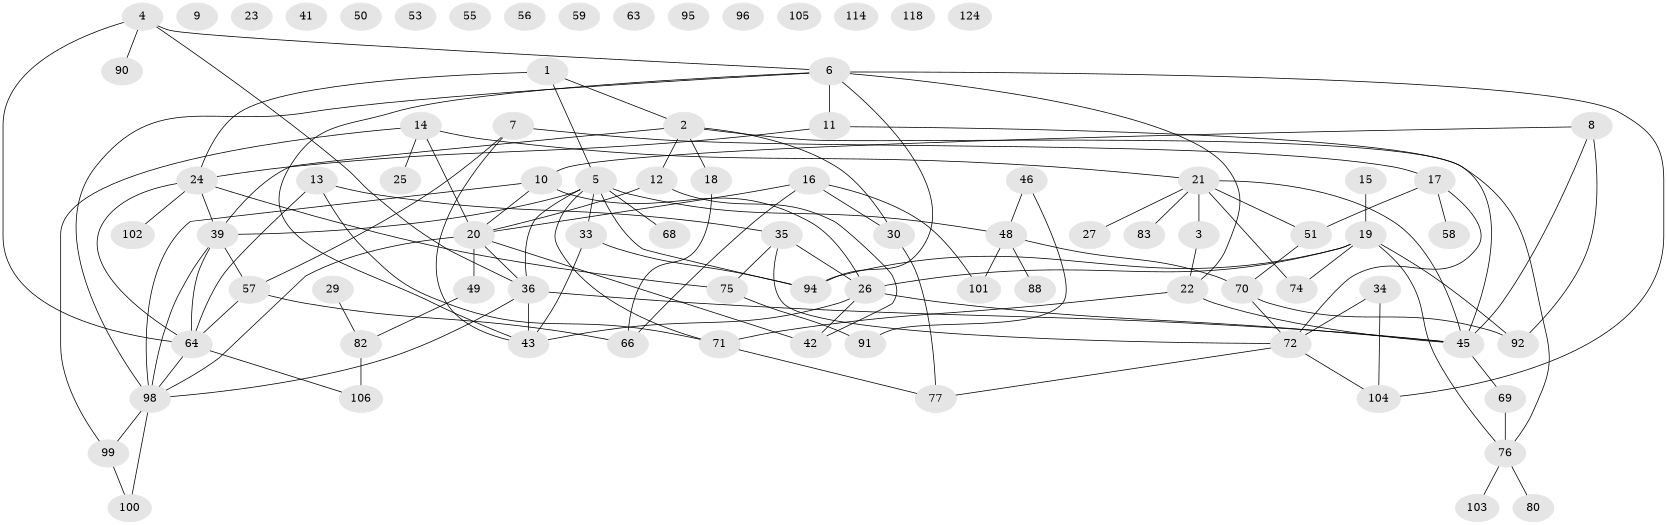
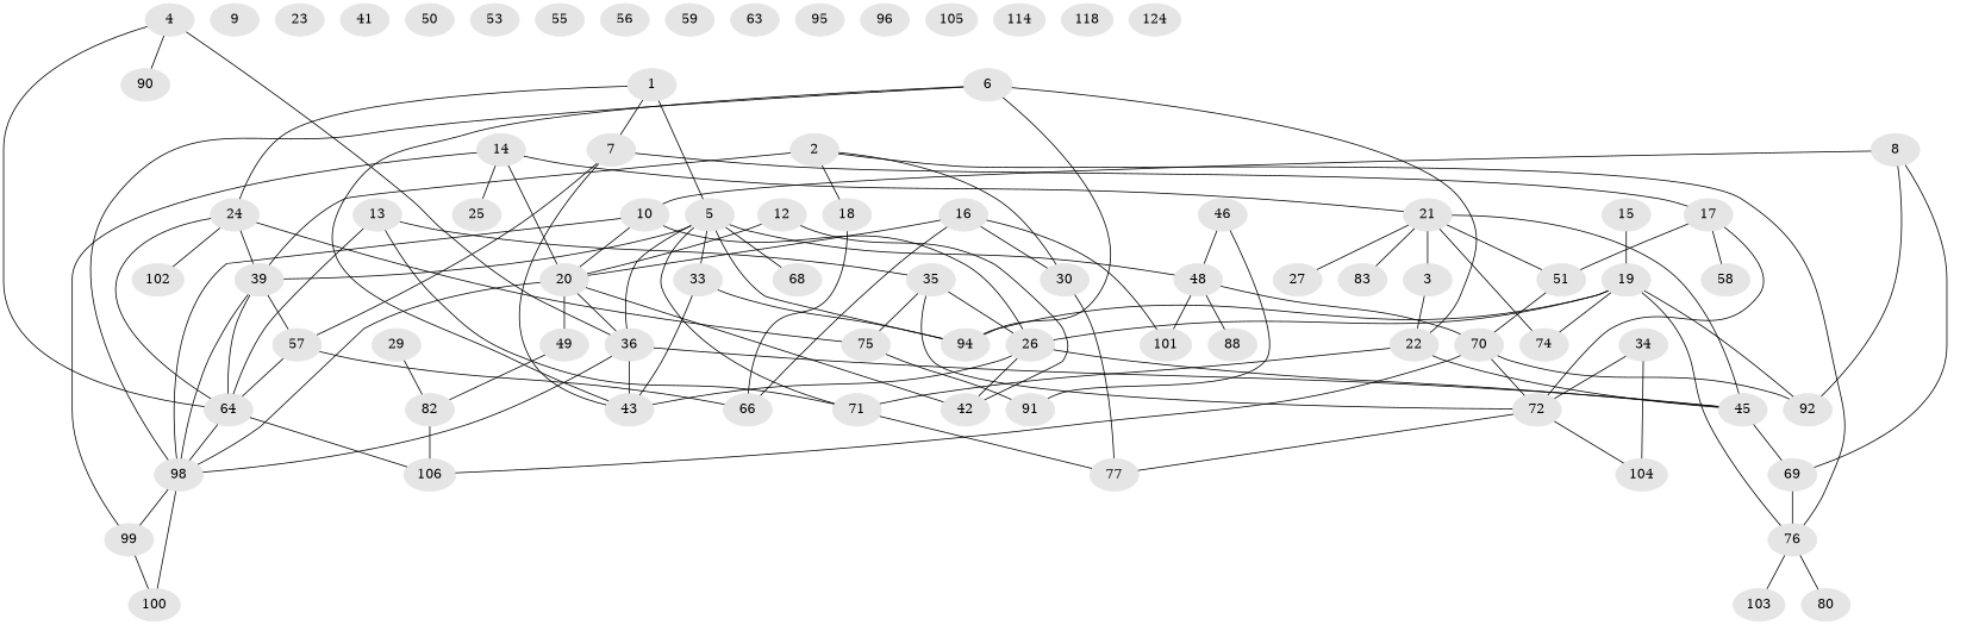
  graph {
    fontname="DejaVu Serif"
    node [color=gray90 fontname="DejaVu Serif" style=filled]
    edge [fontname="DejaVu Serif"]
    1 [super="+125"]
    5 [super="+47"]
    7 [super="+32"]
    24 [super="+115"]
    39 [super="+109"]
    36 [super="+37"]
    33
    48
    68 [super="+111"]
    71
    94 [super="+108"]
    43 [super="+110"]
    17 [super="+117"]
    57 [super="+93"]
    64 [super="+84"]
    75 [super="+85"]
    102
    2 [super="+52"]
    12
    18
    30 [super="+60"]
    76 [super="+78"]
    20 [super="+81"]
    42 [super="+116"]
    66 [super="+97"]
    77
    98 [super="+122"]
    80
    103
    22 [super="+61"]
    45 [super="+86"]
    3
    6 [super="+28"]
-   11 [super="+40"]
    104 [super="+121"]
    4
    90
    106
    101 [super="+120"]
    70 [super="+87"]
    88
    99 [super="+112"]
    100
    51
    58
    72 [super="+123"]
    8 [super="+54"]
    10 [super="+38"]
    92
    26 [super="+67"]
    69
    9
    49
    13 [super="+62"]
    35
    14 [super="+73"]
    21 [super="+44"]
    25
    74
    27
    83
    15 [super="+119"]
    19 [super="+31"]
    16 [super="+107"]
    82 [super="+89"]
    23
    91
    29
    34 [super="+113"]
    41
    46 [super="+79"]
    50 [super="+65"]
    53
    55
    56
    59
    63
    95
    96
    105
    114
    118
    124
    1 -- 5
-   1 -- 2
+   1 -- 7
    1 -- 24
    5 -- 39 [weight=2]
    5 -- 36
    5 -- 33
    5 -- 48
    5 -- 68
    5 -- 71
    5 -- 94
    7 -- 43
    7 -- 17
    7 -- 57
    24 -- 39
    24 -- 64
    24 -- 75
    24 -- 102
    39 -- 57
    39 -- 64
    39 -- 98
    36 -- 43
    36 -- 98
    36 -- 45
    33 -- 94
    33 -- 43
    48 -- 101
    48 -- 70
    48 -- 88
    71 -- 77
    17 -- 51
    17 -- 58
    17 -- 72
    57 -- 64
    57 -- 66
    64 -- 98
    64 -- 106
    75 -- 91
    2 -- 39
-   2 -- 12
    2 -- 18
    2 -- 30
    2 -- 76
    12 -- 20
    12 -- 42
    18 -- 66
    30 -- 77
    76 -- 80
    76 -- 103
    20 -- 36
    20 -- 42
    20 -- 98
    20 -- 49
    98 -- 99
    98 -- 100
    22 -- 71
    22 -- 45
    45 -- 69
    3 -- 22
    6 -- 94
    6 -- 43
    6 -- 98
    6 -- 22
-   6 -- 11
-   6 -- 104
-   11 -- 24
-   11 -- 45
    4 -- 36
    4 -- 64
-   4 -- 6
    4 -- 90
+   70 -- 106
    70 -- 72
    70 -- 92
    99 -- 100
    51 -- 70
    72 -- 77
    72 -- 104
-   8 -- 45
+   8 -- 69
    8 -- 10
    8 -- 92
    10 -- 20
    10 -- 98
    10 -- 26
    26 -- 43
    26 -- 42
    26 -- 45
    69 -- 76
    49 -- 82
    13 -- 71
    13 -- 64
    13 -- 35
    35 -- 75
    35 -- 72
    35 -- 26
    14 -- 20
    14 -- 99
    14 -- 21
    14 -- 25
    21 -- 45
    21 -- 3
    21 -- 51
    21 -- 74
    21 -- 27
    21 -- 83
    15 -- 19
    19 -- 94
    19 -- 76
    19 -- 92
    19 -- 26
    19 -- 74
    16 -- 30
    16 -- 20
    16 -- 66
    16 -- 101
    82 -- 106
    29 -- 82
    34 -- 104
    34 -- 72
    46 -- 48
    46 -- 91
  }
